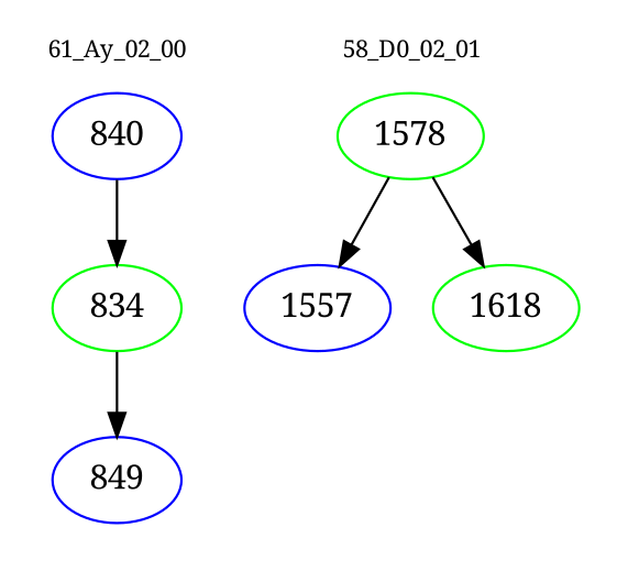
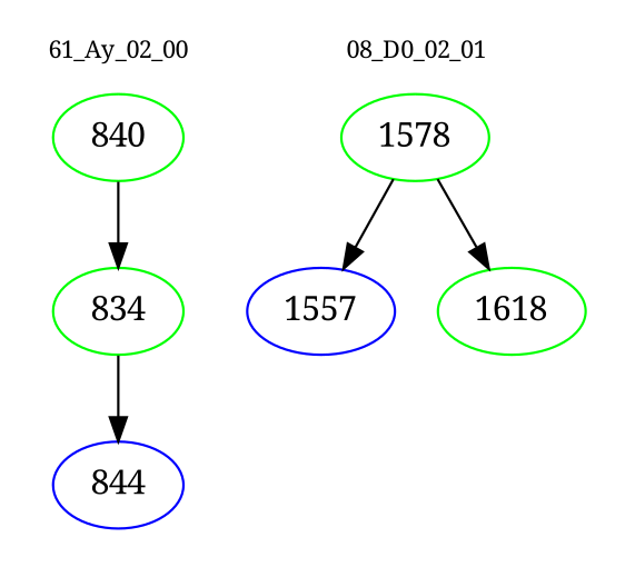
  digraph {
    fontname="Noto Serif"
    node [color=green fontname="Noto Serif"]
    edge [color=black fontname="Noto Serif"]
-   n1 [color=blue label=840]
+   n1 [label=840]
    n2 [label=834]
-   n3 [color=blue label=849]
+   n3 [color=blue label=844]
    n4 [label=1578]
    n5 [color=blue label=1557]
    n6 [label=1618]
    subgraph cluster_1 {
      color=white
      fontsize=10
      label="61_Ay_02_00"
      n1
      n2
      n3
    }
    subgraph cluster_2 {
      color=white
      fontsize=10
-     label="58_D0_02_01"
+     label="08_D0_02_01"
      n4
      n5
      n6
    }
    n1 -> n2
    n2 -> n3
    n4 -> n5
    n4 -> n6
  }
